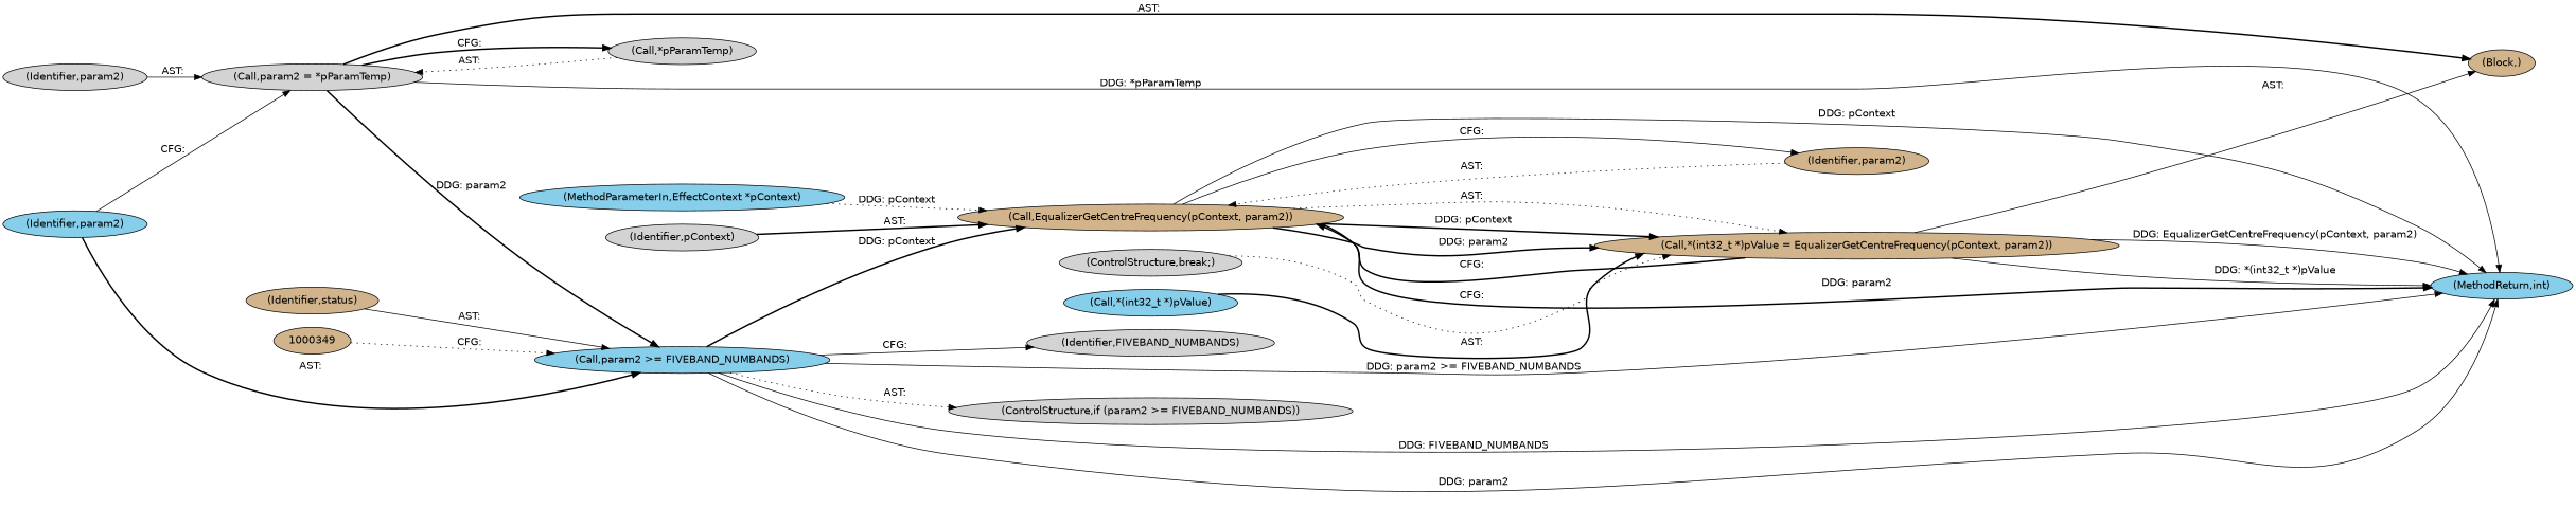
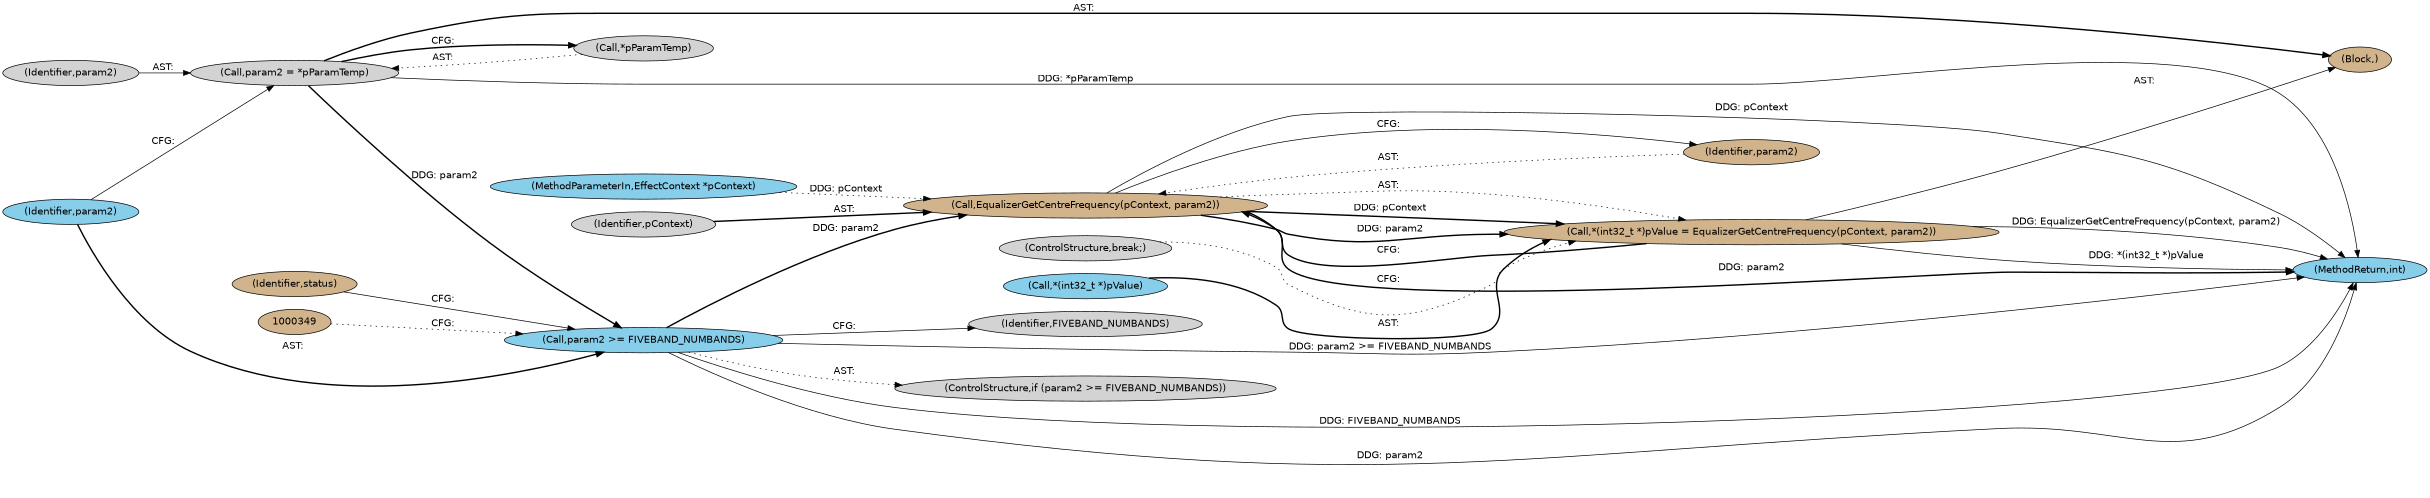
  digraph {
    fontname="DejaVu Sans"
    rankdir=LR
    node [fillcolor=lightgrey fontname="DejaVu Sans" style=filled]
    edge [fontname="DejaVu Sans" style=solid]
    n1 [fillcolor=skyblue label="(Call,param2 >= FIVEBAND_NUMBANDS)"]
    n2 [fillcolor=tan label="(Call,EqualizerGetCentreFrequency(pContext, param2))"]
    n3 [label="(Identifier,FIVEBAND_NUMBANDS)"]
    n4 [fillcolor=skyblue label="(MethodReturn,int)"]
    n5 [label="(ControlStructure,if (param2 >= FIVEBAND_NUMBANDS))"]
    n6 [fillcolor=tan label="(Call,*(int32_t *)pValue = EqualizerGetCentreFrequency(pContext, param2))"]
    n7 [fillcolor=tan label="(Identifier,param2)"]
    n8 [label="(Call,param2 = *pParamTemp)"]
    n9 [label="(Call,*pParamTemp)"]
    n10 [fillcolor=tan label="(Block,)"]
    n11 [fillcolor=skyblue label="(MethodParameterIn,EffectContext *pContext)"]
    n12 [label="(ControlStructure,break;)"]
    n13 [fillcolor=skyblue label="(Identifier,param2)"]
    n14 [fillcolor=skyblue label="(Call,*(int32_t *)pValue)"]
    n15 [label="(Identifier,param2)"]
    n16 [label="(Identifier,pContext)"]
    n17 [fillcolor=tan label="(Identifier,status)"]
    1000349 [fillcolor=tan]
-   n1 -> n2 [label="DDG: pContext" style=bold]
+   n1 -> n2 [label="DDG: param2" style=bold]
    n1 -> n3 [label="CFG: "]
    n1 -> n4 [label="DDG: FIVEBAND_NUMBANDS"]
    n1 -> n4 [label="DDG: param2"]
    n1 -> n4 [label="DDG: param2 >= FIVEBAND_NUMBANDS"]
    n1 -> n5 [label="AST: " style=dotted]
    n2 -> n4 [label="DDG: param2" style=bold]
    n2 -> n4 [label="DDG: pContext"]
    n2 -> n6 [label="AST: " style=dotted]
    n2 -> n6 [label="DDG: pContext" style=bold]
    n2 -> n6 [label="DDG: param2" style=bold]
    n2 -> n7 [label="CFG: "]
    n6 -> n2 [label="CFG: " style=bold]
    n6 -> n4 [label="DDG: EqualizerGetCentreFrequency(pContext, param2)"]
    n6 -> n4 [label="DDG: *(int32_t *)pValue"]
    n6 -> n10 [label="AST: "]
    n7 -> n2 [label="AST: " style=dotted]
    n8 -> n1 [label="DDG: param2" style=bold]
    n8 -> n4 [label="DDG: *pParamTemp"]
    n8 -> n9 [label="CFG: " style=bold]
    n8 -> n10 [label="AST: " style=bold]
    n9 -> n8 [label="AST: " style=dotted]
    n11 -> n2 [label="DDG: pContext" style=dotted]
    n12 -> n6 [label="CFG: " style=dotted]
    n13 -> n1 [label="AST: " style=bold]
    n13 -> n8 [label="CFG: "]
    n14 -> n6 [label="AST: " style=bold]
    n15 -> n8 [label="AST: "]
    n16 -> n2 [label="AST: " style=bold]
-   n17 -> n1 [label="AST: "]
+   n17 -> n1 [label="CFG: "]
    1000349 -> n1 [label="CFG: " style=dotted]
  }
